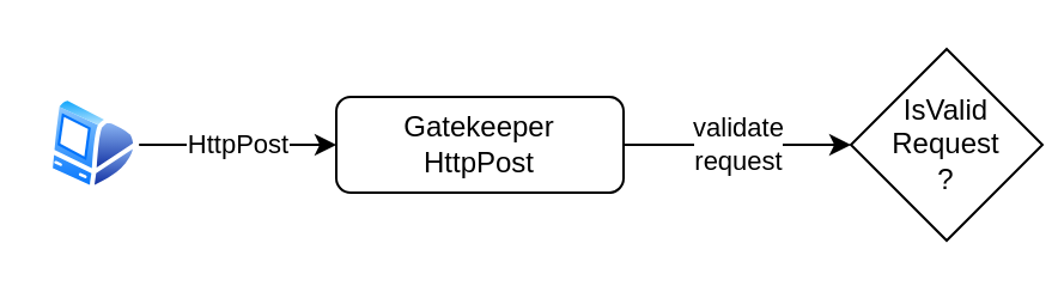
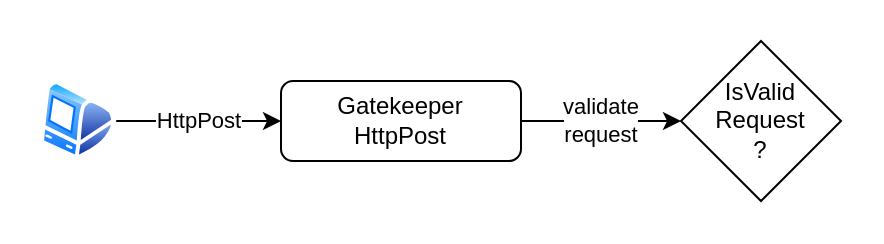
  <mxCell id="0" />
  <mxCell id="1" parent="0" />
  <mxCell id="2" value="validate&lt;div&gt;request&lt;/div&gt;" style="edgeStyle=orthogonalEdgeStyle;rounded=0;orthogonalLoop=1;jettySize=auto;html=1;entryX=0;entryY=0.5;entryDx=0;entryDy=0;" edge="1" parent="1" source="3" target="6"><mxGeometry relative="1" as="geometry" /></mxCell>
  <mxCell id="3" value="Gatekeeper&lt;div&gt;HttpPost&lt;/div&gt;" style="rounded=1;whiteSpace=wrap;html=1;" vertex="1" parent="1"><mxGeometry x="140" y="40" width="120" height="40" as="geometry" /></mxCell>
  <mxCell id="4" value="HttpPost" style="edgeStyle=orthogonalEdgeStyle;rounded=0;orthogonalLoop=1;jettySize=auto;html=1;entryX=0;entryY=0.5;entryDx=0;entryDy=0;" edge="1" parent="1" source="5" target="3"><mxGeometry relative="1" as="geometry" /></mxCell>
  <mxCell id="5" value="" style="image;aspect=fixed;perimeter=ellipsePerimeter;html=1;align=center;shadow=0;dashed=0;spacingTop=3;image=img/lib/active_directory/mac_client.svg;" vertex="1" parent="1"><mxGeometry x="20" y="40" width="37.6" height="40" as="geometry" /></mxCell>
- <mxCell id="6" value="IsValid&lt;div&gt;Request&lt;/div&gt;&lt;div&gt;?&lt;/div&gt;" style="rhombus;whiteSpace=wrap;html=1;" vertex="1" parent="1"><mxGeometry x="355" y="20" width="80" height="80" as="geometry" /></mxCell>
+ <mxCell id="6" value="IsValid&lt;div&gt;Request&lt;/div&gt;&lt;div&gt;?&lt;/div&gt;" style="rhombus;whiteSpace=wrap;html=1;" vertex="1" parent="1"><mxGeometry x="340" y="20" width="80" height="80" as="geometry" /></mxCell>
